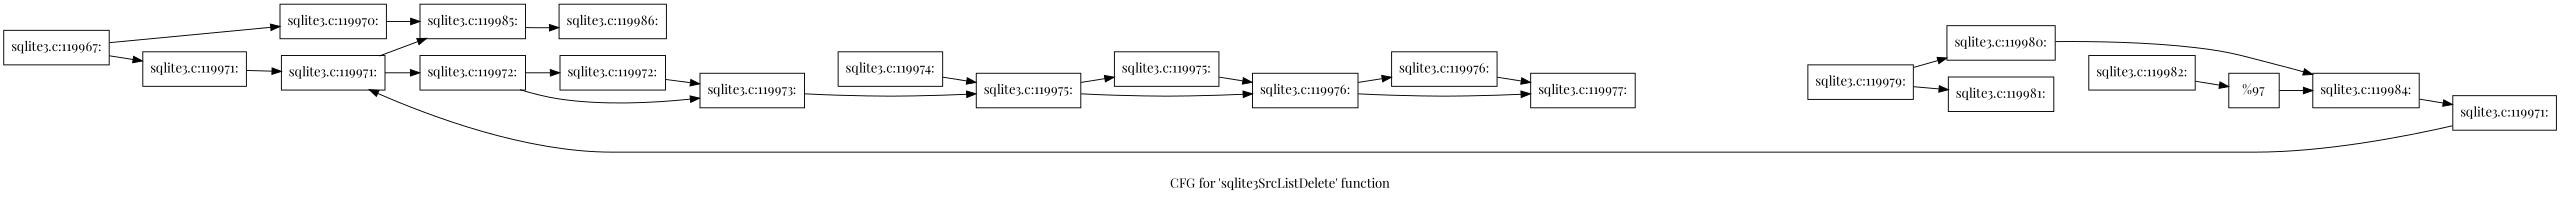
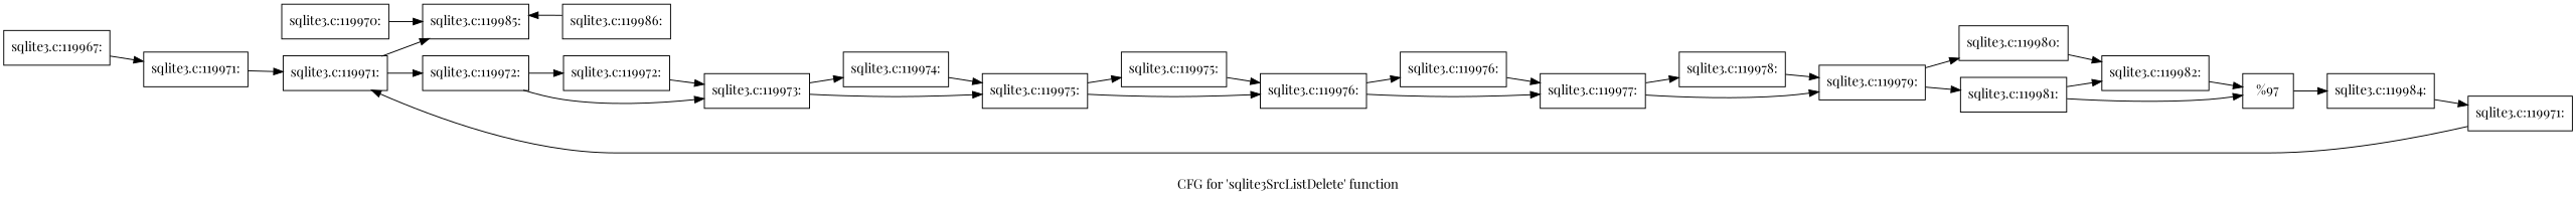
  digraph {
    fontname="Playfair Display"
    label="CFG for 'sqlite3SrcListDelete' function"
    rankdir=LR
    node [fontname="Playfair Display" shape=record]
    edge [fontname="Playfair Display"]
    n1 [label="{sqlite3.c:119967:}"]
    n2 [label="{sqlite3.c:119970:}"]
    n3 [label="{sqlite3.c:119971:}"]
    n4 [label="{sqlite3.c:119985:}"]
    n5 [label="{sqlite3.c:119971:}"]
    n6 [label="{sqlite3.c:119986:}"]
    n7 [label="{sqlite3.c:119972:}"]
    n8 [label="{sqlite3.c:119972:}"]
    n9 [label="{sqlite3.c:119973:}"]
    n10 [label="{sqlite3.c:119974:}"]
    n11 [label="{sqlite3.c:119975:}"]
    n12 [label="{sqlite3.c:119975:}"]
    n13 [label="{sqlite3.c:119976:}"]
    n14 [label="{sqlite3.c:119976:}"]
    n15 [label="{sqlite3.c:119977:}"]
+   n16 [label="{sqlite3.c:119978:}"]
    n17 [label="{sqlite3.c:119979:}"]
    n18 [label="{sqlite3.c:119980:}"]
    n19 [label="{sqlite3.c:119981:}"]
    n20 [label="{sqlite3.c:119984:}"]
    n21 [label="{sqlite3.c:119982:}"]
    n22 [label="{%97}"]
    n23 [label="{sqlite3.c:119971:}"]
-   n1 -> n2
    n1 -> n3
    n2 -> n4
    n3 -> n5
-   n4 -> n6
+   n6 -> n4
    n5 -> n4
    n5 -> n7
    n7 -> n8
    n7 -> n9
    n8 -> n9
+   n9 -> n10
    n9 -> n11
    n10 -> n11
    n11 -> n12
    n11 -> n13
    n12 -> n13
    n13 -> n14
    n13 -> n15
    n14 -> n15
+   n15 -> n16
+   n15 -> n17
+   n16 -> n17
    n17 -> n18
    n17 -> n19
-   n18 -> n20
+   n18 -> n21
+   n19 -> n21
+   n19 -> n22
    n20 -> n23
    n21 -> n22
    n22 -> n20
    n23 -> n5
  }
